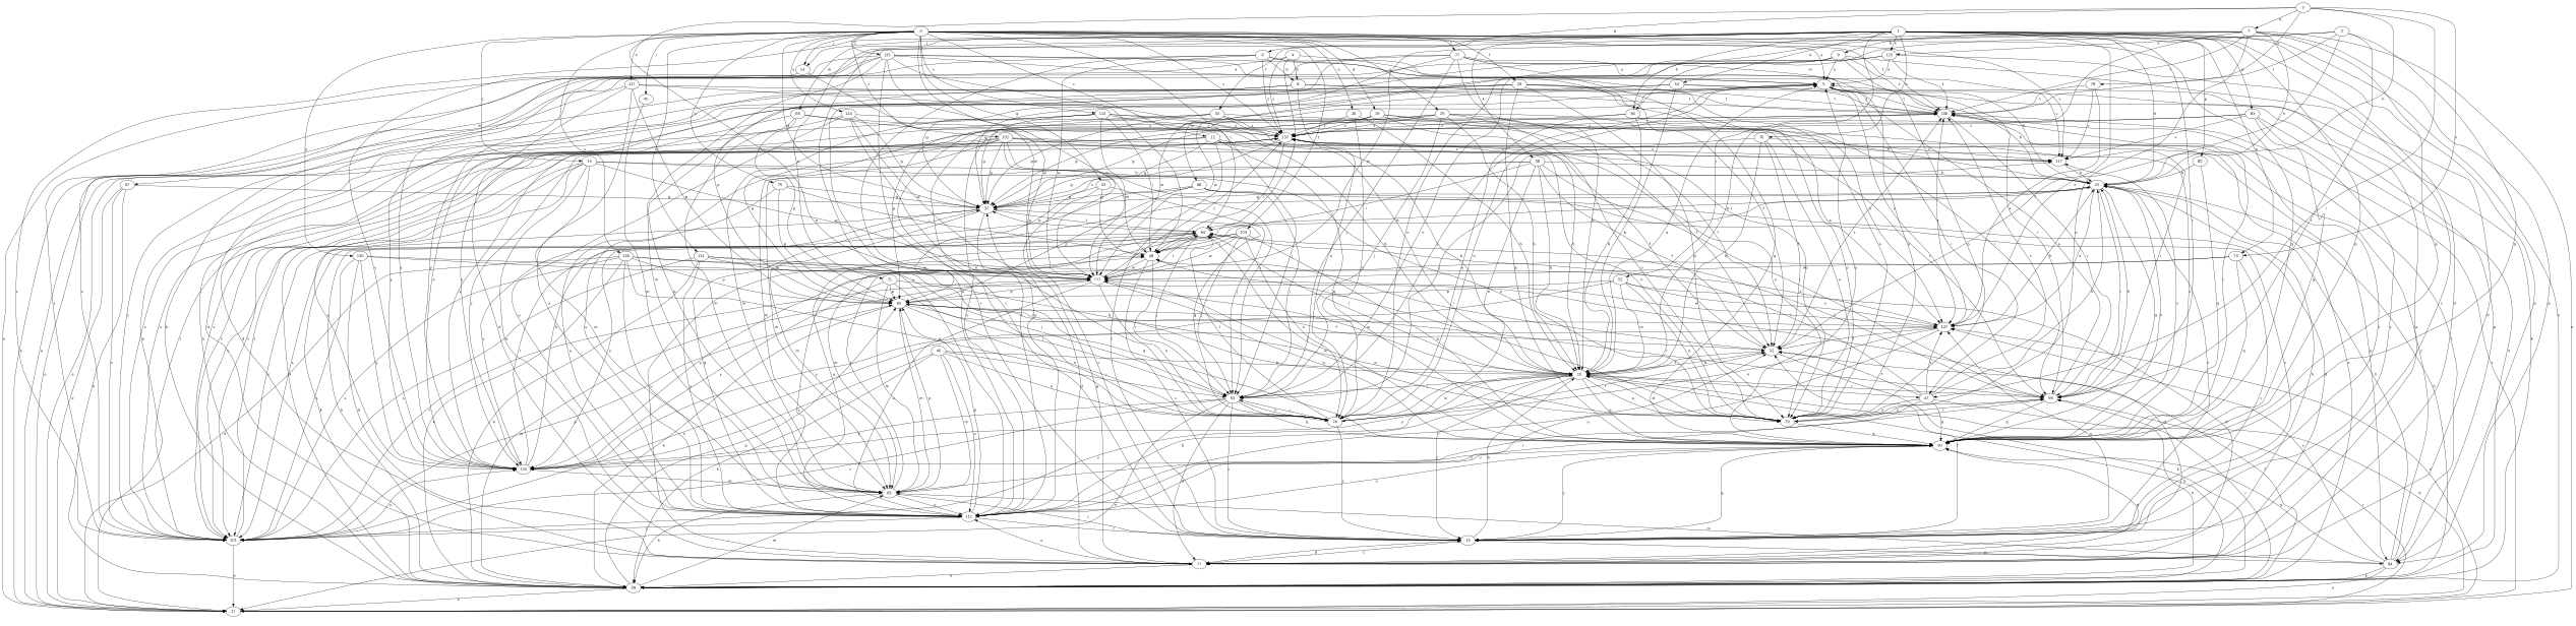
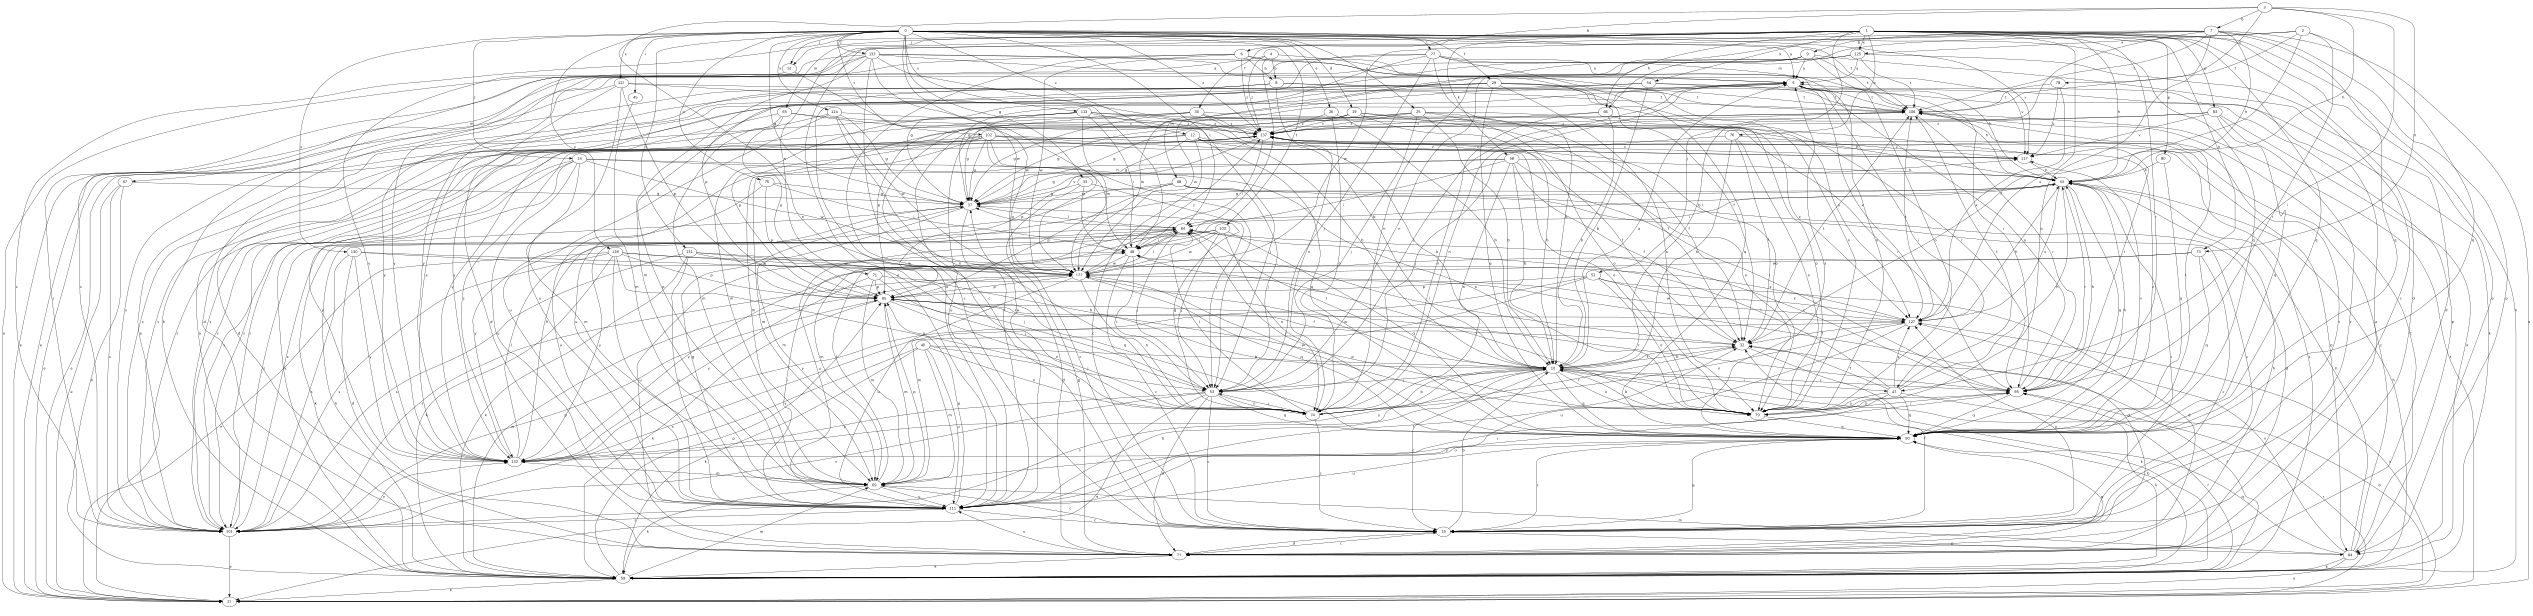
  strict digraph {
    fontname=Nunito
    node [fontname=Nunito]
    edge [fontname=Nunito]
    0
    5
    12
    14
    19
    25
    26
    29
    33
    37
    45
    51
    n13 [label=22]
    64
    75
    90
    102
    103
    106
    113
    117
    122
    123
    124
    128
    130
    131
    133
    137
    43
    127
    47
    74
    53
    84
    101
    79
    15
    27
    59
    111
    132
    69
    32
    95
    10
    85
    21
    48
    1
    30
    52
    54
    58
    65
    71
    73
    76
    80
    83
    125
    66
    40
    2
    3
    6
    7
    78
    8
    67
    9
    4
    68
    0 -> 5 [label=a]
    0 -> 12 [label=c]
    0 -> 14 [label=c]
    0 -> 19 [label=d]
    0 -> 25 [label=e]
    0 -> 26 [label=e]
    0 -> 29 [label=f]
    0 -> 33 [label=g]
    0 -> 37 [label=g]
    0 -> 45 [label=i]
    0 -> 51 [label=j]
    0 -> n13 [label=l]
    0 -> 64 [label=l]
    0 -> 75 [label=o]
    0 -> 90 [label=q]
    0 -> 102 [label=t]
    0 -> 103 [label=t]
    0 -> 106 [label=t]
    0 -> 113 [label=v]
    0 -> 117 [label=v]
    0 -> 122 [label=w]
    0 -> 123 [label=x]
    0 -> 124 [label=x]
    0 -> 128 [label=y]
    0 -> 130 [label=y]
    0 -> 131 [label=y]
    0 -> 133 [label=z]
    0 -> 137 [label=z]
    5 -> 106 [label=t]
    5 -> 122 [label=w]
    5 -> 43 [label=h]
    5 -> 127 [label=x]
    5 -> 47 [label=i]
    5 -> 74 [label=n]
    5 -> 53 [label=j]
    12 -> 37 [label=g]
    12 -> 90 [label=q]
    12 -> 117 [label=v]
    12 -> 84 [label=p]
    12 -> 101 [label=s]
    12 -> 79 [label=o]
    12 -> 15 [label=c]
    12 -> 27 [label=e]
    14 -> 122 [label=w]
    14 -> 43 [label=h]
    14 -> 101 [label=s]
    14 -> 79 [label=o]
    14 -> 59 [label=k]
    14 -> 111 [label=u]
    14 -> 132 [label=y]
    14 -> 69 [label=m]
    19 -> 37 [label=g]
    19 -> 137 [label=z]
    19 -> 111 [label=u]
    19 -> 32 [label=f]
    19 -> 95 [label=r]
    19 -> 10 [label=b]
    25 -> 37 [label=g]
    25 -> 137 [label=z]
    25 -> 127 [label=x]
    25 -> 53 [label=j]
    25 -> 79 [label=o]
    25 -> 32 [label=f]
    25 -> 10 [label=b]
    25 -> 85 [label=p]
    26 -> 137 [label=z]
    26 -> 74 [label=n]
    26 -> 10 [label=b]
    29 -> 90 [label=q]
    29 -> 106 [label=t]
    29 -> 127 [label=x]
    29 -> 101 [label=s]
    29 -> 79 [label=o]
    29 -> 69 [label=p]
    29 -> 95 [label=r]
    29 -> 21 [label=d]
    33 -> 37 [label=g]
    33 -> 53 [label=j]
    33 -> 15 [label=c]
    33 -> 48 [label=i]
    37 -> 64 [label=l]
    37 -> 117 [label=v]
    37 -> 101 [label=s]
    37 -> 132 [label=y]
    37 -> 69 [label=m]
    37 -> 21 [label=d]
    45 -> 69 [label=m]
    51 -> 122 [label=w]
    51 -> 132 [label=y]
    n13 -> 5 [label=a]
    n13 -> 37 [label=g]
    n13 -> 90 [label=q]
    n13 -> 53 [label=j]
    n13 -> 79 [label=o]
    n13 -> 27 [label=e]
    n13 -> 10 [label=b]
    n13 -> 85 [label=p]
    64 -> 37 [label=g]
    64 -> 53 [label=j]
    64 -> 59 [label=k]
    64 -> 111 [label=u]
    64 -> 69 [label=m]
    64 -> 48 [label=i]
    75 -> 37 [label=g]
    75 -> 111 [label=u]
    75 -> 85 [label=p]
    75 -> 48 [label=i]
    90 -> 5 [label=a]
    90 -> 64 [label=l]
    90 -> 106 [label=t]
    90 -> 117 [label=v]
    90 -> 137 [label=z]
    90 -> 43 [label=h]
    90 -> 15 [label=c]
    90 -> 111 [label=u]
    90 -> 132 [label=y]
    102 -> 37 [label=g]
    102 -> 117 [label=v]
    102 -> 53 [label=j]
    102 -> 101 [label=s]
    102 -> 79 [label=o]
    102 -> 27 [label=e]
    102 -> 111 [label=u]
    102 -> 69 [label=m]
    102 -> 32 [label=f]
    102 -> 48 [label=i]
    103 -> 90 [label=q]
    103 -> 122 [label=w]
    103 -> 74 [label=n]
    103 -> 53 [label=j]
    103 -> 59 [label=k]
    103 -> 132 [label=y]
    103 -> 48 [label=i]
    106 -> 137 [label=z]
    106 -> 101 [label=s]
    106 -> 95 [label=r]
    113 -> 37 [label=g]
    113 -> 122 [label=w]
    113 -> 137 [label=z]
    113 -> 43 [label=h]
    113 -> 101 [label=s]
    113 -> 69 [label=m]
    113 -> 10 [label=b]
    113 -> 48 [label=i]
    117 -> 43 [label=h]
    122 -> 64 [label=l]
    122 -> 90 [label=q]
    122 -> 137 [label=z]
    122 -> 74 [label=n]
    122 -> 101 [label=s]
    122 -> 111 [label=u]
    122 -> 85 [label=p]
    123 -> 106 [label=t]
    123 -> 27 [label=e]
    123 -> 111 [label=u]
    123 -> 85 [label=p]
    123 -> 21 [label=d]
    123 -> 48 [label=i]
    124 -> 37 [label=g]
    124 -> 122 [label=w]
    124 -> 137 [label=z]
    124 -> 74 [label=n]
    124 -> 111 [label=u]
    124 -> 21 [label=d]
    128 -> 122 [label=w]
    128 -> 127 [label=x]
    128 -> 74 [label=n]
    128 -> 101 [label=s]
    128 -> 27 [label=e]
    128 -> 59 [label=k]
    128 -> 111 [label=u]
    128 -> 85 [label=p]
    130 -> 122 [label=w]
    130 -> 53 [label=j]
    130 -> 101 [label=s]
    130 -> 132 [label=y]
    130 -> 21 [label=d]
    131 -> 90 [label=q]
    131 -> 122 [label=w]
    131 -> 101 [label=s]
    131 -> 59 [label=k]
    131 -> 111 [label=u]
    131 -> 10 [label=b]
    133 -> 5 [label=a]
    133 -> 122 [label=w]
    133 -> 43 [label=h]
    133 -> 101 [label=s]
    133 -> 15 [label=c]
    133 -> 27 [label=e]
    133 -> 59 [label=k]
    133 -> 69 [label=m]
    133 -> 95 [label=r]
    133 -> 10 [label=b]
    137 -> 117 [label=v]
    137 -> 101 [label=s]
    137 -> 10 [label=b]
    137 -> 85 [label=p]
    137 -> 48 [label=i]
    43 -> 37 [label=g]
    43 -> 64 [label=l]
    43 -> 90 [label=q]
    43 -> 127 [label=x]
    43 -> 15 [label=c]
    43 -> 95 [label=r]
    43 -> 48 [label=i]
    127 -> 106 [label=t]
    127 -> 122 [label=w]
    127 -> 43 [label=h]
    127 -> 74 [label=n]
    127 -> 111 [label=u]
    127 -> 32 [label=f]
    47 -> 64 [label=l]
    47 -> 90 [label=q]
    47 -> 106 [label=t]
    47 -> 43 [label=h]
    47 -> 127 [label=x]
    47 -> 79 [label=o]
    47 -> 59 [label=k]
    47 -> 111 [label=u]
    47 -> 32 [label=f]
    74 -> 37 [label=g]
    74 -> 64 [label=l]
    74 -> 53 [label=j]
    74 -> 15 [label=c]
    74 -> 32 [label=f]
    74 -> 10 [label=b]
    53 -> 90 [label=q]
    53 -> 74 [label=n]
    53 -> 101 [label=s]
    53 -> 15 [label=c]
    53 -> 27 [label=e]
    53 -> 132 [label=y]
    53 -> 21 [label=d]
    84 -> 90 [label=q]
    84 -> 106 [label=t]
    84 -> 137 [label=z]
    84 -> 43 [label=h]
    84 -> 127 [label=x]
    84 -> 27 [label=e]
    84 -> 59 [label=k]
    84 -> 69 [label=m]
    101 -> 137 [label=z]
    101 -> 127 [label=x]
    101 -> 27 [label=e]
    101 -> 132 [label=y]
    101 -> 85 [label=p]
    79 -> 90 [label=q]
    79 -> 122 [label=w]
    79 -> 95 [label=r]
    79 -> 10 [label=b]
    79 -> 85 [label=p]
    79 -> 48 [label=i]
    15 -> 90 [label=q]
    15 -> 106 [label=t]
    15 -> 127 [label=x]
    15 -> 84 [label=p]
    15 -> 32 [label=f]
    15 -> 10 [label=b]
    15 -> 21 [label=d]
    27 -> 106 [label=t]
    27 -> 127 [label=x]
    27 -> 95 [label=r]
    27 -> 10 [label=b]
    59 -> 5 [label=a]
    59 -> 122 [label=w]
    59 -> 137 [label=z]
    59 -> 43 [label=h]
    59 -> 27 [label=e]
    59 -> 69 [label=m]
    59 -> 32 [label=f]
    59 -> 95 [label=r]
    59 -> 10 [label=b]
    59 -> 85 [label=p]
    111 -> 37 [label=g]
    111 -> 106 [label=t]
    111 -> 101 [label=s]
    111 -> 15 [label=c]
    111 -> 32 [label=f]
    111 -> 10 [label=b]
    111 -> 85 [label=p]
    111 -> 48 [label=i]
    132 -> 5 [label=a]
    132 -> 64 [label=l]
    132 -> 137 [label=z]
    132 -> 43 [label=h]
    132 -> 69 [label=m]
    69 -> 64 [label=l]
    69 -> 15 [label=c]
    69 -> 59 [label=k]
    69 -> 111 [label=u]
    69 -> 95 [label=r]
    69 -> 85 [label=p]
    32 -> 106 [label=t]
    32 -> 59 [label=k]
    32 -> 10 [label=b]
    32 -> 48 [label=i]
    95 -> 5 [label=a]
    95 -> 64 [label=l]
    95 -> 90 [label=q]
    95 -> 43 [label=h]
    95 -> 79 [label=o]
    10 -> 5 [label=a]
    10 -> 64 [label=l]
    10 -> 90 [label=q]
    10 -> 122 [label=w]
    10 -> 47 [label=i]
    10 -> 53 [label=j]
    10 -> 101 [label=s]
    10 -> 79 [label=o]
    10 -> 15 [label=c]
    10 -> 132 [label=y]
    10 -> 32 [label=f]
    10 -> 95 [label=r]
    85 -> 127 [label=x]
    85 -> 74 [label=n]
    85 -> 59 [label=k]
    85 -> 69 [label=m]
    85 -> 32 [label=f]
    85 -> 95 [label=r]
    21 -> 5 [label=a]
    21 -> 37 [label=g]
    21 -> 90 [label=q]
    21 -> 43 [label=h]
    21 -> 15 [label=c]
    21 -> 59 [label=k]
    21 -> 111 [label=u]
    21 -> 48 [label=i]
    48 -> 122 [label=w]
    48 -> 53 [label=r]
    48 -> 15 [label=c]
    1 -> 51 [label=j]
    1 -> 90 [label=q]
    1 -> 43 [label=h]
    1 -> 84 [label=p]
    1 -> 101 [label=s]
    1 -> 59 [label=k]
    1 -> 111 [label=u]
    1 -> 32 [label=f]
    1 -> 95 [label=r]
    1 -> 21 [label=d]
    1 -> 30 [label=f]
    1 -> 52 [label=j]
    1 -> 54 [label=k]
    1 -> 58 [label=k]
    1 -> 65 [label=m]
    1 -> 71 [label=n]
    1 -> 73 [label=n]
    1 -> 76 [label=o]
    1 -> 80 [label=p]
    1 -> 83 [label=p]
    1 -> 125 [label=x]
    1 -> 66 [label=h]
    30 -> 37 [label=g]
    30 -> 137 [label=z]
    30 -> 101 [label=s]
    30 -> 79 [label=o]
    30 -> 95 [label=r]
    30 -> 85 [label=p]
    52 -> 127 [label=x]
    52 -> 79 [label=o]
    52 -> 132 [label=y]
-   52 -> 10 [label=m]
+   52 -> 69 [label=m]
    52 -> 85 [label=p]
    52 -> 21 [label=d]
    54 -> 106 [label=t]
    54 -> 122 [label=w]
    54 -> 59 [label=k]
    54 -> 132 [label=y]
    54 -> 10 [label=b]
    58 -> 37 [label=g]
    58 -> 43 [label=h]
    58 -> 74 [label=n]
    58 -> 69 [label=m]
    58 -> 32 [label=f]
    58 -> 95 [label=r]
    58 -> 10 [label=b]
    58 -> 48 [label=i]
    65 -> 137 [label=z]
    65 -> 53 [label=j]
    65 -> 132 [label=y]
    65 -> 69 [label=m]
    65 -> 85 [label=p]
    71 -> 53 [label=j]
    71 -> 132 [label=y]
    71 -> 69 [label=m]
    71 -> 85 [label=p]
    71 -> 21 [label=d]
    73 -> 90 [label=q]
    73 -> 122 [label=w]
    73 -> 15 [label=c]
    73 -> 132 [label=y]
    76 -> 117 [label=v]
    76 -> 53 [label=j]
    76 -> 79 [label=o]
    76 -> 32 [label=f]
    76 -> 10 [label=b]
    80 -> 90 [label=q]
    80 -> 43 [label=h]
    83 -> 90 [label=q]
    83 -> 117 [label=v]
    83 -> 137 [label=z]
    83 -> 15 [label=c]
    83 -> 59 [label=k]
    83 -> 111 [label=u]
    125 -> 5 [label=a]
    125 -> 37 [label=g]
    125 -> 106 [label=t]
    125 -> 53 [label=n]
    125 -> 15 [label=c]
    66 -> 137 [label=z]
    66 -> 74 [label=n]
    66 -> 79 [label=o]
    66 -> 10 [label=b]
    40 -> 74 [label=n]
    40 -> 53 [label=j]
    40 -> 59 [label=k]
    40 -> 111 [label=u]
    40 -> 132 [label=y]
    40 -> 69 [label=m]
    40 -> 10 [label=b]
    2 -> 90 [label=q]
    2 -> 106 [label=t]
    2 -> 127 [label=x]
    2 -> 95 [label=r]
    2 -> 125 [label=x]
    2 -> 66 [label=m]
    3 -> 43 [label=h]
    3 -> 47 [label=i]
    3 -> 74 [label=n]
    3 -> 73 [label=n]
    3 -> 6 [label=b]
    3 -> 7 [label=b]
    3 -> 78 [label=o]
    6 -> 117 [label=v]
    6 -> 122 [label=w]
    6 -> 137 [label=z]
    6 -> 15 [label=c]
    6 -> 32 [label=f]
    6 -> 8 [label=b]
    6 -> 67 [label=m]
    7 -> 90 [label=q]
    7 -> 106 [label=t]
    7 -> 122 [label=w]
    7 -> 43 [label=h]
    7 -> 74 [label=n]
    7 -> 84 [label=p]
    7 -> 101 [label=s]
    7 -> 79 [label=o]
    7 -> 27 [label=e]
    7 -> 10 [label=b]
    7 -> 9 [label=b]
    78 -> 106 [label=t]
    78 -> 117 [label=v]
    78 -> 127 [label=x]
    8 -> 106 [label=t]
    8 -> 74 [label=n]
    8 -> 84 [label=p]
    8 -> 27 [label=e]
    8 -> 132 [label=y]
    67 -> 37 [label=g]
    67 -> 101 [label=s]
    67 -> 27 [label=e]
    67 -> 59 [label=k]
    9 -> 5 [label=a]
    9 -> 106 [label=t]
    9 -> 79 [label=o]
    9 -> 111 [label=u]
    9 -> 132 [label=y]
    9 -> 21 [label=d]
    9 -> 68 [label=m]
    4 -> 64 [label=l]
    4 -> 137 [label=z]
    4 -> 79 [label=o]
    4 -> 132 [label=y]
    4 -> 8 [label=b]
    68 -> 37 [label=g]
    68 -> 53 [label=j]
    68 -> 101 [label=s]
    68 -> 15 [label=c]
    68 -> 85 [label=p]
    68 -> 21 [label=d]
  }
